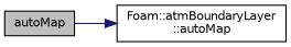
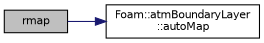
  digraph {
    rankdir=LR
    node [color=black fontname=Helvetica fontsize=10 shape=record]
-   n1 [fillcolor=grey75 fontcolor=black height=0.2 label=autoMap style=filled width=0.4]
+   n1 [fillcolor=grey75 fontcolor=black height=0.2 label=rmap style=filled width=0.4]
    n2 [height=0.2 label="Foam::atmBoundaryLayer\l::autoMap" width=0.4]
    n1 -> n2 [color=midnightblue fontname=Helvetica fontsize=10 labelfontname=Helvetica labelfontsize=10 style=solid]
  }
